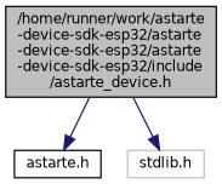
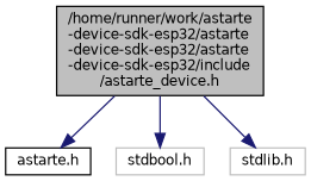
  digraph {
    node [color=black fillcolor=white fontname=Helvetica fontsize=10 shape=record style=filled]
    edge [color=midnightblue fontname=Helvetica fontsize=10 labelfontname=Helvetica labelfontsize=10 style=solid]
    n1 [fillcolor=grey75 fontcolor=black height=0.2 label="/home/runner/work/astarte\l-device-sdk-esp32/astarte\l-device-sdk-esp32/astarte\l-device-sdk-esp32/include\l/astarte_device.h" width=0.4]
    n2 [height=0.2 label="astarte.h" width=0.4]
+   n3 [color=grey75 height=0.2 label="stdbool.h" width=0.4]
    n4 [color=grey75 height=0.2 label="stdlib.h" width=0.4]
    n1 -> n2
+   n1 -> n3
    n1 -> n4
  }
